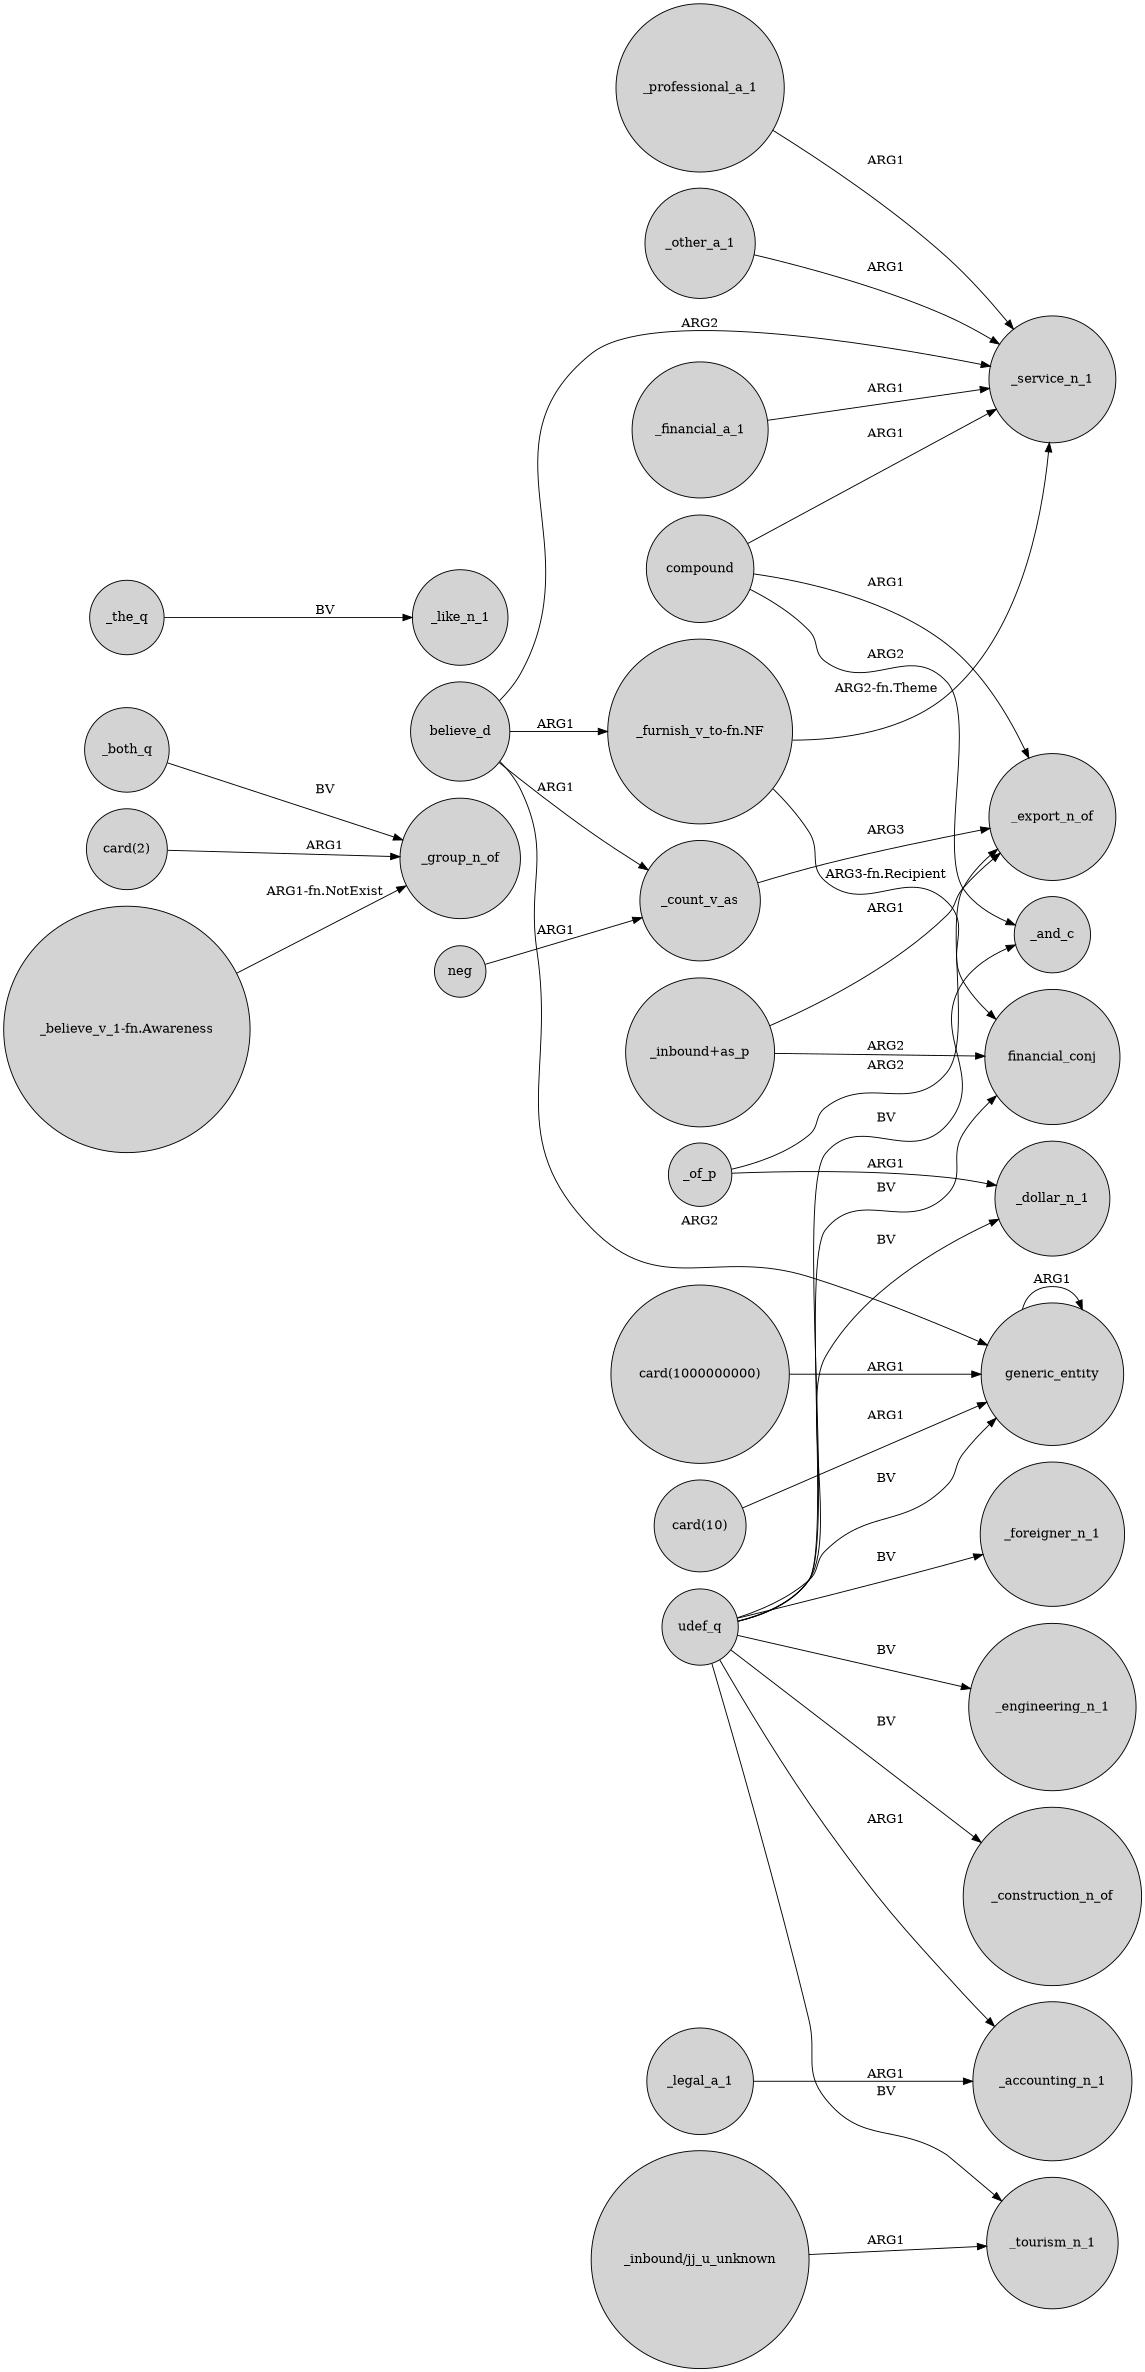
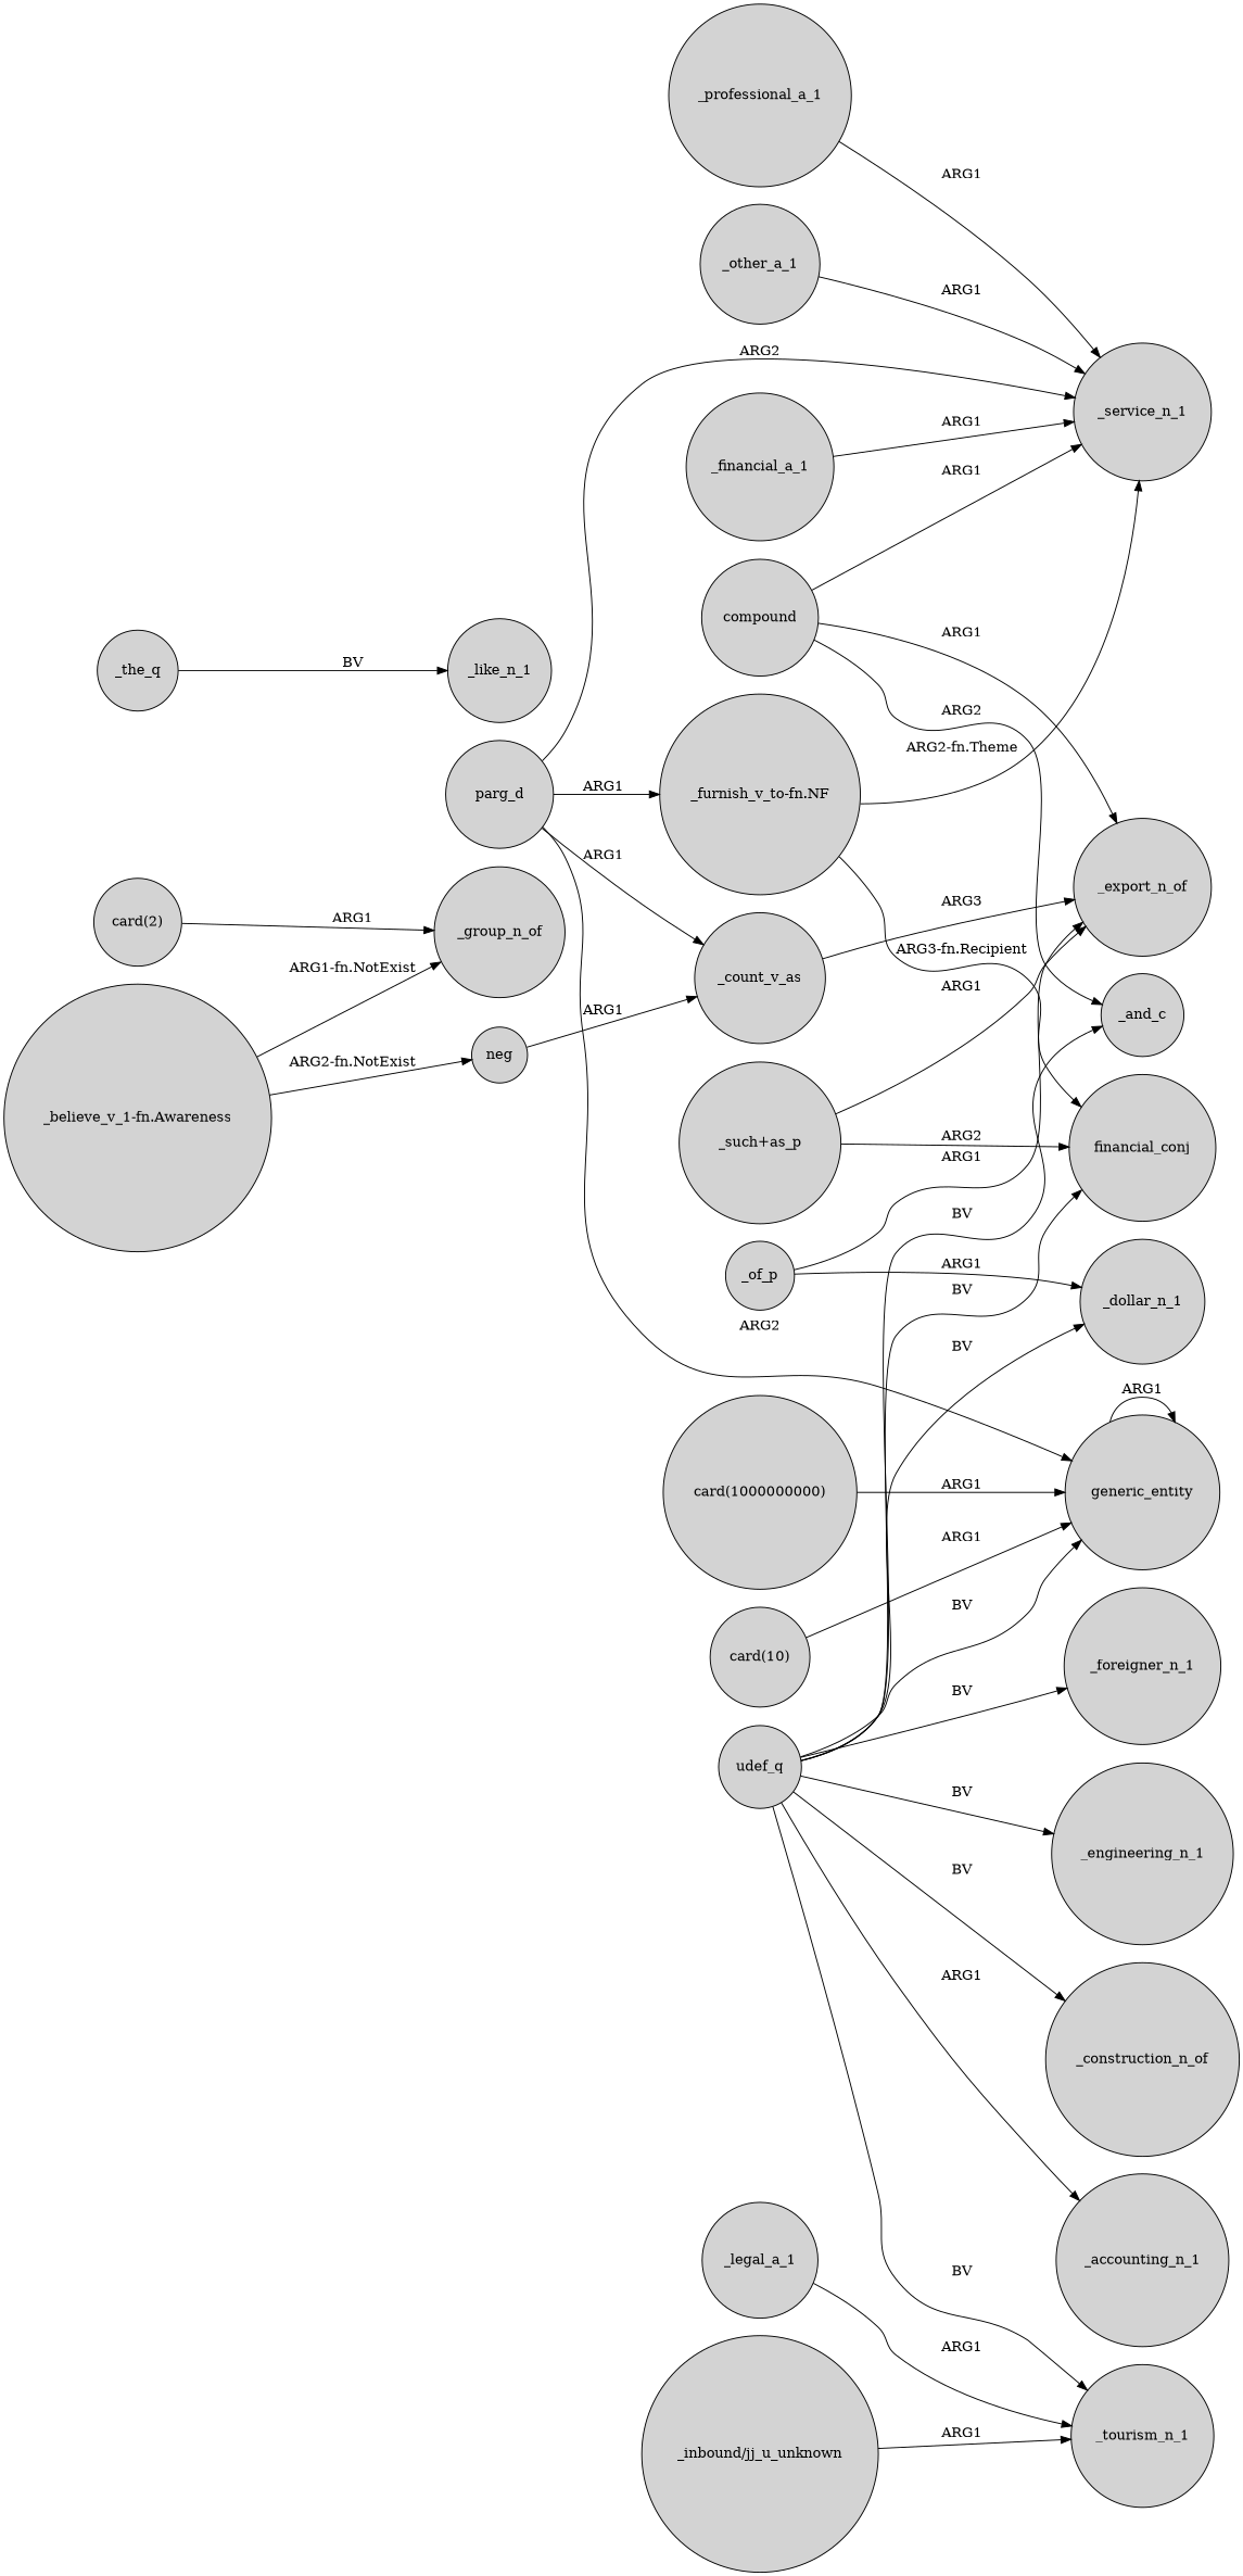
  digraph {
    rankdir=LR
    node [shape=circle style=filled]
    "_believe_v_1-fn.Awareness"
    _group_n_of
    neg
    _count_v_as
    udef_q
    generic_entity
    _tourism_n_1
    _dollar_n_1
    n9 [label=financial_conj]
    _and_c
    _foreigner_n_1
    _accounting_n_1
    _engineering_n_1
    _construction_n_of
    _export_n_of
    "card(10)"
    "_inbound/jj_u_unknown"
    _professional_a_1
    _service_n_1
    _of_p
-   parg_d [label=believe_d]
+   parg_d
    "_furnish_v_to-fn.NF"
    _other_a_1
    _financial_a_1
    compound
-   _both_q
-   "_such+as_p" [label="_inbound+as_p"]
+   "_such+as_p"
    _legal_a_1
    "card(2)"
    "card(1000000000)"
    _the_q
    _like_n_1
    "_believe_v_1-fn.Awareness" -> _group_n_of [label="ARG1-fn.NotExist"]
+   "_believe_v_1-fn.Awareness" -> neg [label="ARG2-fn.NotExist"]
    neg -> _count_v_as [label=ARG1]
    _count_v_as -> _export_n_of [label=ARG3]
    udef_q -> generic_entity [label=BV]
    udef_q -> _tourism_n_1 [label=BV]
    udef_q -> _dollar_n_1 [label=BV]
    udef_q -> n9 [label=BV]
    udef_q -> _and_c [label=BV]
    udef_q -> _foreigner_n_1 [label=BV]
    udef_q -> _accounting_n_1 [label=ARG1]
    udef_q -> _engineering_n_1 [label=BV]
    udef_q -> _construction_n_of [label=BV]
    generic_entity -> generic_entity [label=ARG1]
    "card(10)" -> generic_entity [label=ARG1]
    "_inbound/jj_u_unknown" -> _tourism_n_1 [label=ARG1]
    _professional_a_1 -> _service_n_1 [label=ARG1]
    _of_p -> _dollar_n_1 [label=ARG1]
-   _of_p -> _export_n_of [label=ARG2]
+   _of_p -> _export_n_of [label=ARG1]
    parg_d -> _count_v_as [label=ARG1]
    parg_d -> generic_entity [label=ARG2]
    parg_d -> _service_n_1 [label=ARG2]
    parg_d -> "_furnish_v_to-fn.NF" [label=ARG1]
    "_furnish_v_to-fn.NF" -> n9 [label="ARG3-fn.Recipient"]
    "_furnish_v_to-fn.NF" -> _service_n_1 [label="ARG2-fn.Theme"]
    _other_a_1 -> _service_n_1 [label=ARG1]
    _financial_a_1 -> _service_n_1 [label=ARG1]
    compound -> _and_c [label=ARG2]
    compound -> _export_n_of [label=ARG1]
    compound -> _service_n_1 [label=ARG1]
-   _both_q -> _group_n_of [label=BV]
    "_such+as_p" -> n9 [label=ARG2]
    "_such+as_p" -> _export_n_of [label=ARG1]
-   _legal_a_1 -> _accounting_n_1 [label=ARG1]
+   _legal_a_1 -> _tourism_n_1 [label=ARG1]
    "card(2)" -> _group_n_of [label=ARG1]
    "card(1000000000)" -> generic_entity [label=ARG1]
    _the_q -> _like_n_1 [label=BV]
  }
